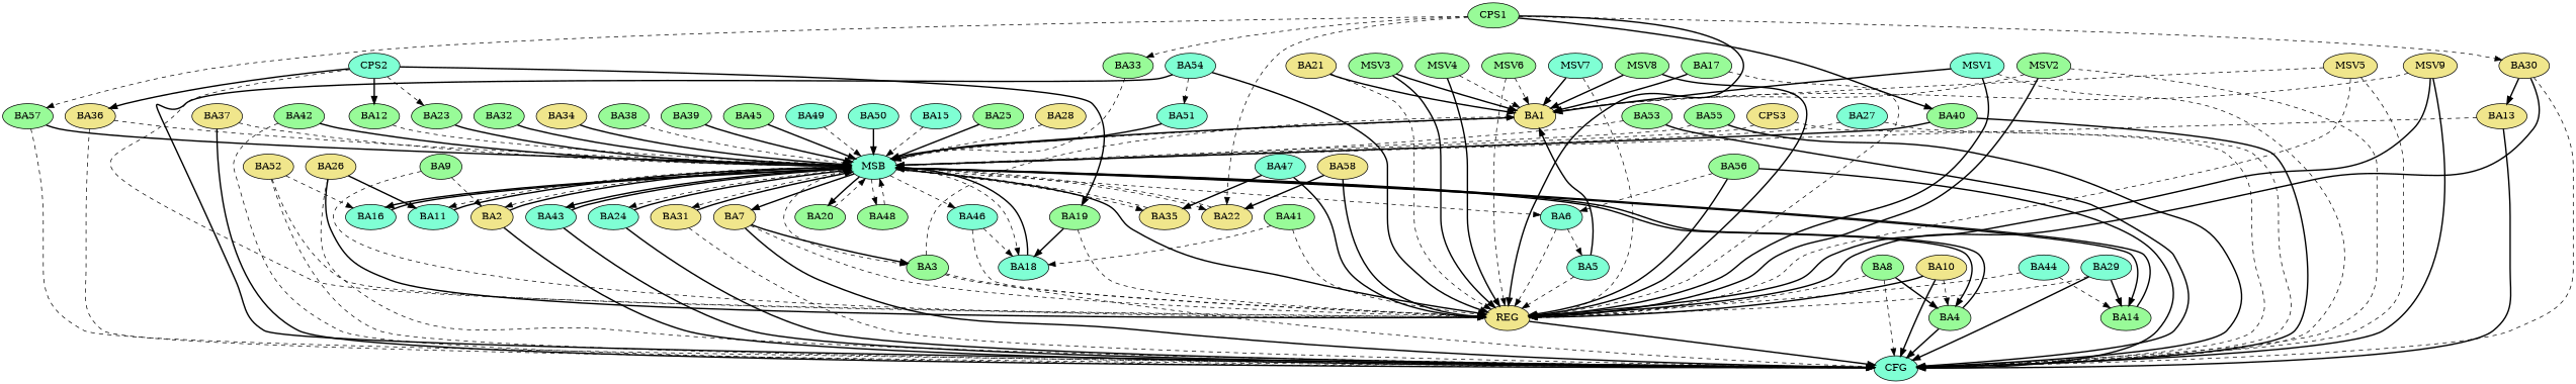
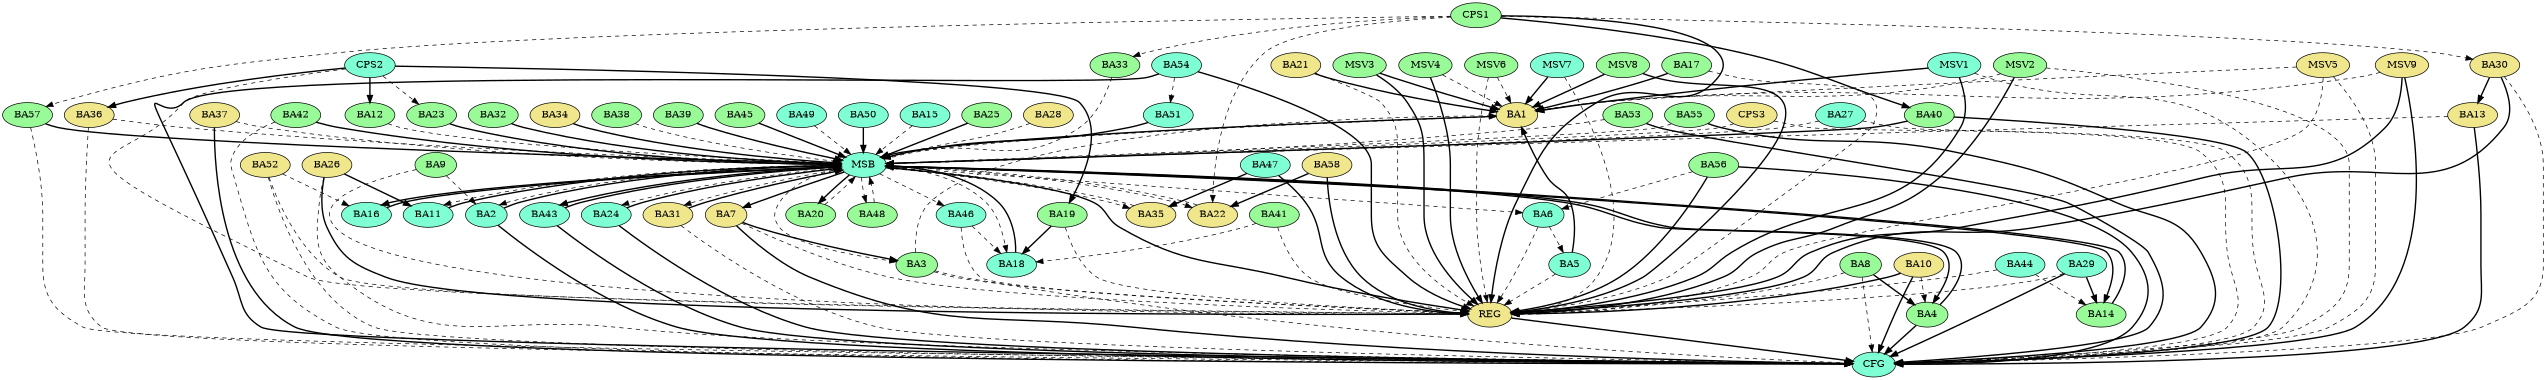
  strict digraph {
    fontname="DejaVu Serif"
    node [fillcolor=palegreen fontname="DejaVu Serif" style=filled]
    edge [fontname="DejaVu Serif" style=dashed]
    n1 [fillcolor=khaki label=BA1]
    n2 [fillcolor=aquamarine label=MSB]
-   n3 [fillcolor=khaki label=BA2]
+   n3 [fillcolor=aquamarine label=BA2]
    n4 [label=BA3]
    n5 [fillcolor=khaki label=REG]
    n6 [label=BA4]
    n7 [fillcolor=aquamarine label=BA6]
    n8 [fillcolor=khaki label=BA7]
    n9 [fillcolor=aquamarine label=BA11]
    n10 [label=BA14]
    n11 [fillcolor=aquamarine label=BA16]
    n12 [fillcolor=aquamarine label=BA18]
    n13 [label=BA20]
    n14 [fillcolor=khaki label=BA22]
    n15 [fillcolor=aquamarine label=BA24]
    n16 [fillcolor=khaki label=BA31]
    n17 [fillcolor=khaki label=BA35]
    n18 [fillcolor=aquamarine label=BA43]
    n19 [fillcolor=aquamarine label=BA46]
    n20 [label=BA48]
    n21 [fillcolor=aquamarine label=CFG]
    n22 [fillcolor=aquamarine label=BA5]
    n23 [label=BA8]
    n24 [label=BA9]
    n25 [fillcolor=khaki label=BA10]
    n26 [label=BA12]
    n27 [fillcolor=khaki label=BA13]
    n28 [fillcolor=aquamarine label=BA15]
    n29 [label=BA17]
    n30 [label=BA19]
    n31 [fillcolor=khaki label=BA21]
    n32 [label=BA23]
    n33 [label=BA25]
    n34 [fillcolor=khaki label=BA26]
    n35 [fillcolor=aquamarine label=BA27]
    n36 [fillcolor=khaki label=BA28]
    n37 [fillcolor=aquamarine label=BA29]
    n38 [fillcolor=khaki label=BA30]
    n39 [label=BA32]
    n40 [label=BA33]
    n41 [fillcolor=khaki label=BA34]
    n42 [fillcolor=khaki label=BA36]
    n43 [fillcolor=khaki label=BA37]
    n44 [label=BA38]
    n45 [label=BA39]
    n46 [label=BA40]
    n47 [label=BA41]
    n48 [label=BA42]
    n49 [fillcolor=aquamarine label=BA44]
    n50 [label=BA45]
    n51 [fillcolor=aquamarine label=BA47]
    n52 [fillcolor=aquamarine label=BA49]
    n53 [fillcolor=aquamarine label=BA50]
    n54 [fillcolor=aquamarine label=BA51]
    n55 [fillcolor=khaki label=BA52]
    n56 [label=BA53]
    n57 [fillcolor=aquamarine label=BA54]
    n58 [label=BA55]
    n59 [label=BA56]
    n60 [label=BA57]
    n61 [fillcolor=khaki label=BA58]
    n62 [label=CPS1]
    n63 [fillcolor=aquamarine label=CPS2]
    n64 [fillcolor=khaki label=CPS3]
    n65 [fillcolor=aquamarine label=MSV1]
    n66 [label=MSV2]
    n67 [label=MSV3]
    n68 [label=MSV4]
    n69 [fillcolor=khaki label=MSV5]
    n70 [label=MSV6]
    n71 [fillcolor=aquamarine label=MSV7]
    n72 [label=MSV8]
    n73 [fillcolor=khaki label=MSV9]
    n1 -> n2 [style=bold]
    n2 -> n1
    n2 -> n3
    n2 -> n4
    n2 -> n5 [style=bold]
    n2 -> n6 [style=bold]
    n2 -> n7
    n2 -> n8 [style=bold]
    n2 -> n9
    n2 -> n10 [style=bold]
    n2 -> n11 [style=bold]
    n2 -> n12
    n2 -> n13 [style=bold]
    n2 -> n14
    n2 -> n15
    n2 -> n16
    n2 -> n17
    n2 -> n18 [style=bold]
    n2 -> n19
    n2 -> n20
    n3 -> n2 [style=bold]
    n3 -> n21 [style=bold]
    n4 -> n1
    n4 -> n5
    n4 -> n21
    n5 -> n21 [style=bold]
    n6 -> n2 [style=bold]
    n6 -> n21 [style=bold]
    n7 -> n5
    n7 -> n22
    n8 -> n4 [style=bold]
    n8 -> n5
    n8 -> n21 [style=bold]
    n9 -> n2 [style=bold]
    n10 -> n2 [style=bold]
    n11 -> n2 [style=bold]
    n12 -> n2 [style=bold]
    n13 -> n2
    n14 -> n2
    n15 -> n2 [style=bold]
    n15 -> n21 [style=bold]
    n16 -> n2 [style=bold]
    n16 -> n21
    n17 -> n2
    n18 -> n2 [style=bold]
    n18 -> n21 [style=bold]
    n19 -> n5
    n19 -> n12
    n20 -> n2
    n22 -> n1 [style=bold]
    n22 -> n5
    n23 -> n5
    n23 -> n6 [style=bold]
    n23 -> n21
    n24 -> n3
    n24 -> n5
    n25 -> n5 [style=bold]
    n25 -> n6
    n25 -> n21 [style=bold]
    n26 -> n2
    n27 -> n2
    n27 -> n21 [style=bold]
    n28 -> n2
    n29 -> n1 [style=bold]
    n29 -> n5
    n30 -> n5
    n30 -> n12 [style=bold]
    n31 -> n1 [style=bold]
    n31 -> n5
    n32 -> n2 [style=bold]
    n33 -> n2 [style=bold]
    n34 -> n5 [style=bold]
    n34 -> n9 [style=bold]
    n34 -> n21
    n35 -> n2
    n35 -> n21
    n36 -> n2
    n37 -> n5
    n37 -> n10 [style=bold]
    n37 -> n21 [style=bold]
    n38 -> n5 [style=bold]
    n38 -> n21
    n38 -> n27 [style=bold]
    n39 -> n2 [style=bold]
    n40 -> n2
    n41 -> n2 [style=bold]
    n42 -> n2
    n42 -> n21
    n43 -> n2
    n43 -> n21 [style=bold]
    n44 -> n2
    n45 -> n2 [style=bold]
    n46 -> n2 [style=bold]
    n46 -> n21 [style=bold]
    n47 -> n5
    n47 -> n12
    n48 -> n2 [style=bold]
    n48 -> n21
    n49 -> n5
    n49 -> n10
    n50 -> n2 [style=bold]
    n51 -> n5 [style=bold]
    n51 -> n17 [style=bold]
    n52 -> n2
    n53 -> n2 [style=bold]
    n54 -> n2 [style=bold]
    n55 -> n5
    n55 -> n11
    n55 -> n21
    n56 -> n2
    n56 -> n21 [style=bold]
    n57 -> n5 [style=bold]
    n57 -> n21 [style=bold]
    n57 -> n54
    n58 -> n2
    n58 -> n21 [style=bold]
    n59 -> n5 [style=bold]
    n59 -> n7
    n59 -> n21 [style=bold]
    n60 -> n2 [style=bold]
    n60 -> n21
    n61 -> n5 [style=bold]
    n61 -> n14 [style=bold]
    n62 -> n5 [style=bold]
    n62 -> n14
    n62 -> n38
    n62 -> n40
    n62 -> n46 [style=bold]
    n62 -> n60
    n63 -> n5
    n63 -> n26 [style=bold]
    n63 -> n30 [style=bold]
    n63 -> n32
    n63 -> n42 [style=bold]
    n64 -> n2
    n64 -> n21
    n65 -> n1 [style=bold]
    n65 -> n5 [style=bold]
    n65 -> n21
    n66 -> n1
    n66 -> n5 [style=bold]
    n66 -> n21
    n67 -> n1 [style=bold]
    n67 -> n5 [style=bold]
    n68 -> n1
    n68 -> n5 [style=bold]
    n69 -> n1
    n69 -> n5
    n69 -> n21
    n70 -> n1
    n70 -> n5
    n71 -> n1 [style=bold]
    n71 -> n5
    n72 -> n1 [style=bold]
    n72 -> n5 [style=bold]
    n73 -> n1
    n73 -> n5 [style=bold]
    n73 -> n21 [style=bold]
  }
